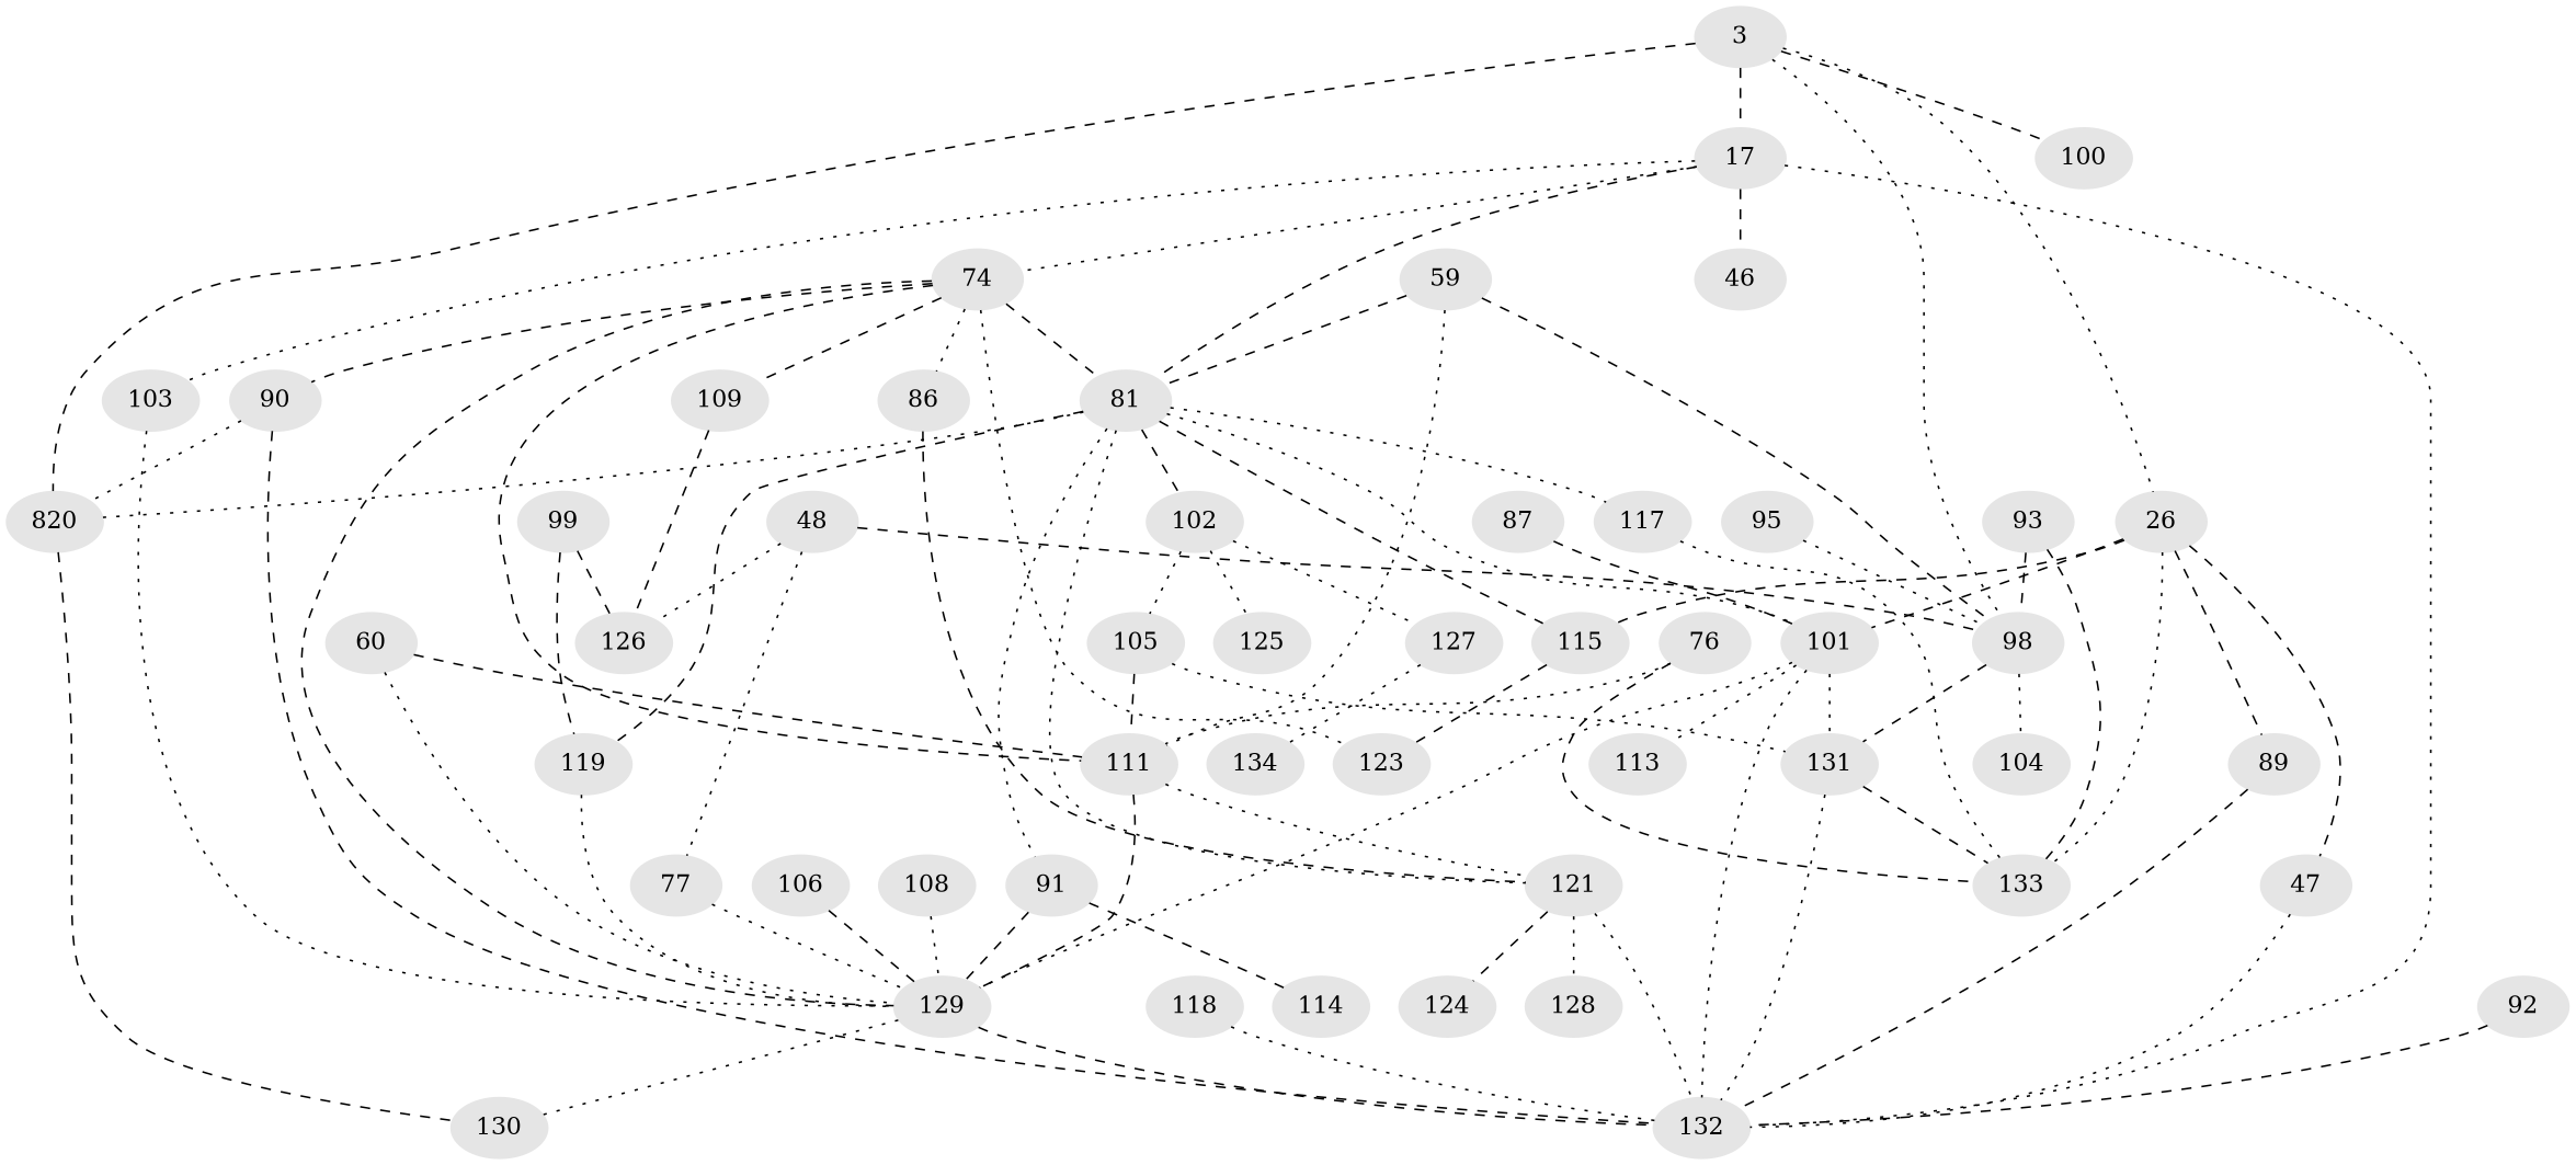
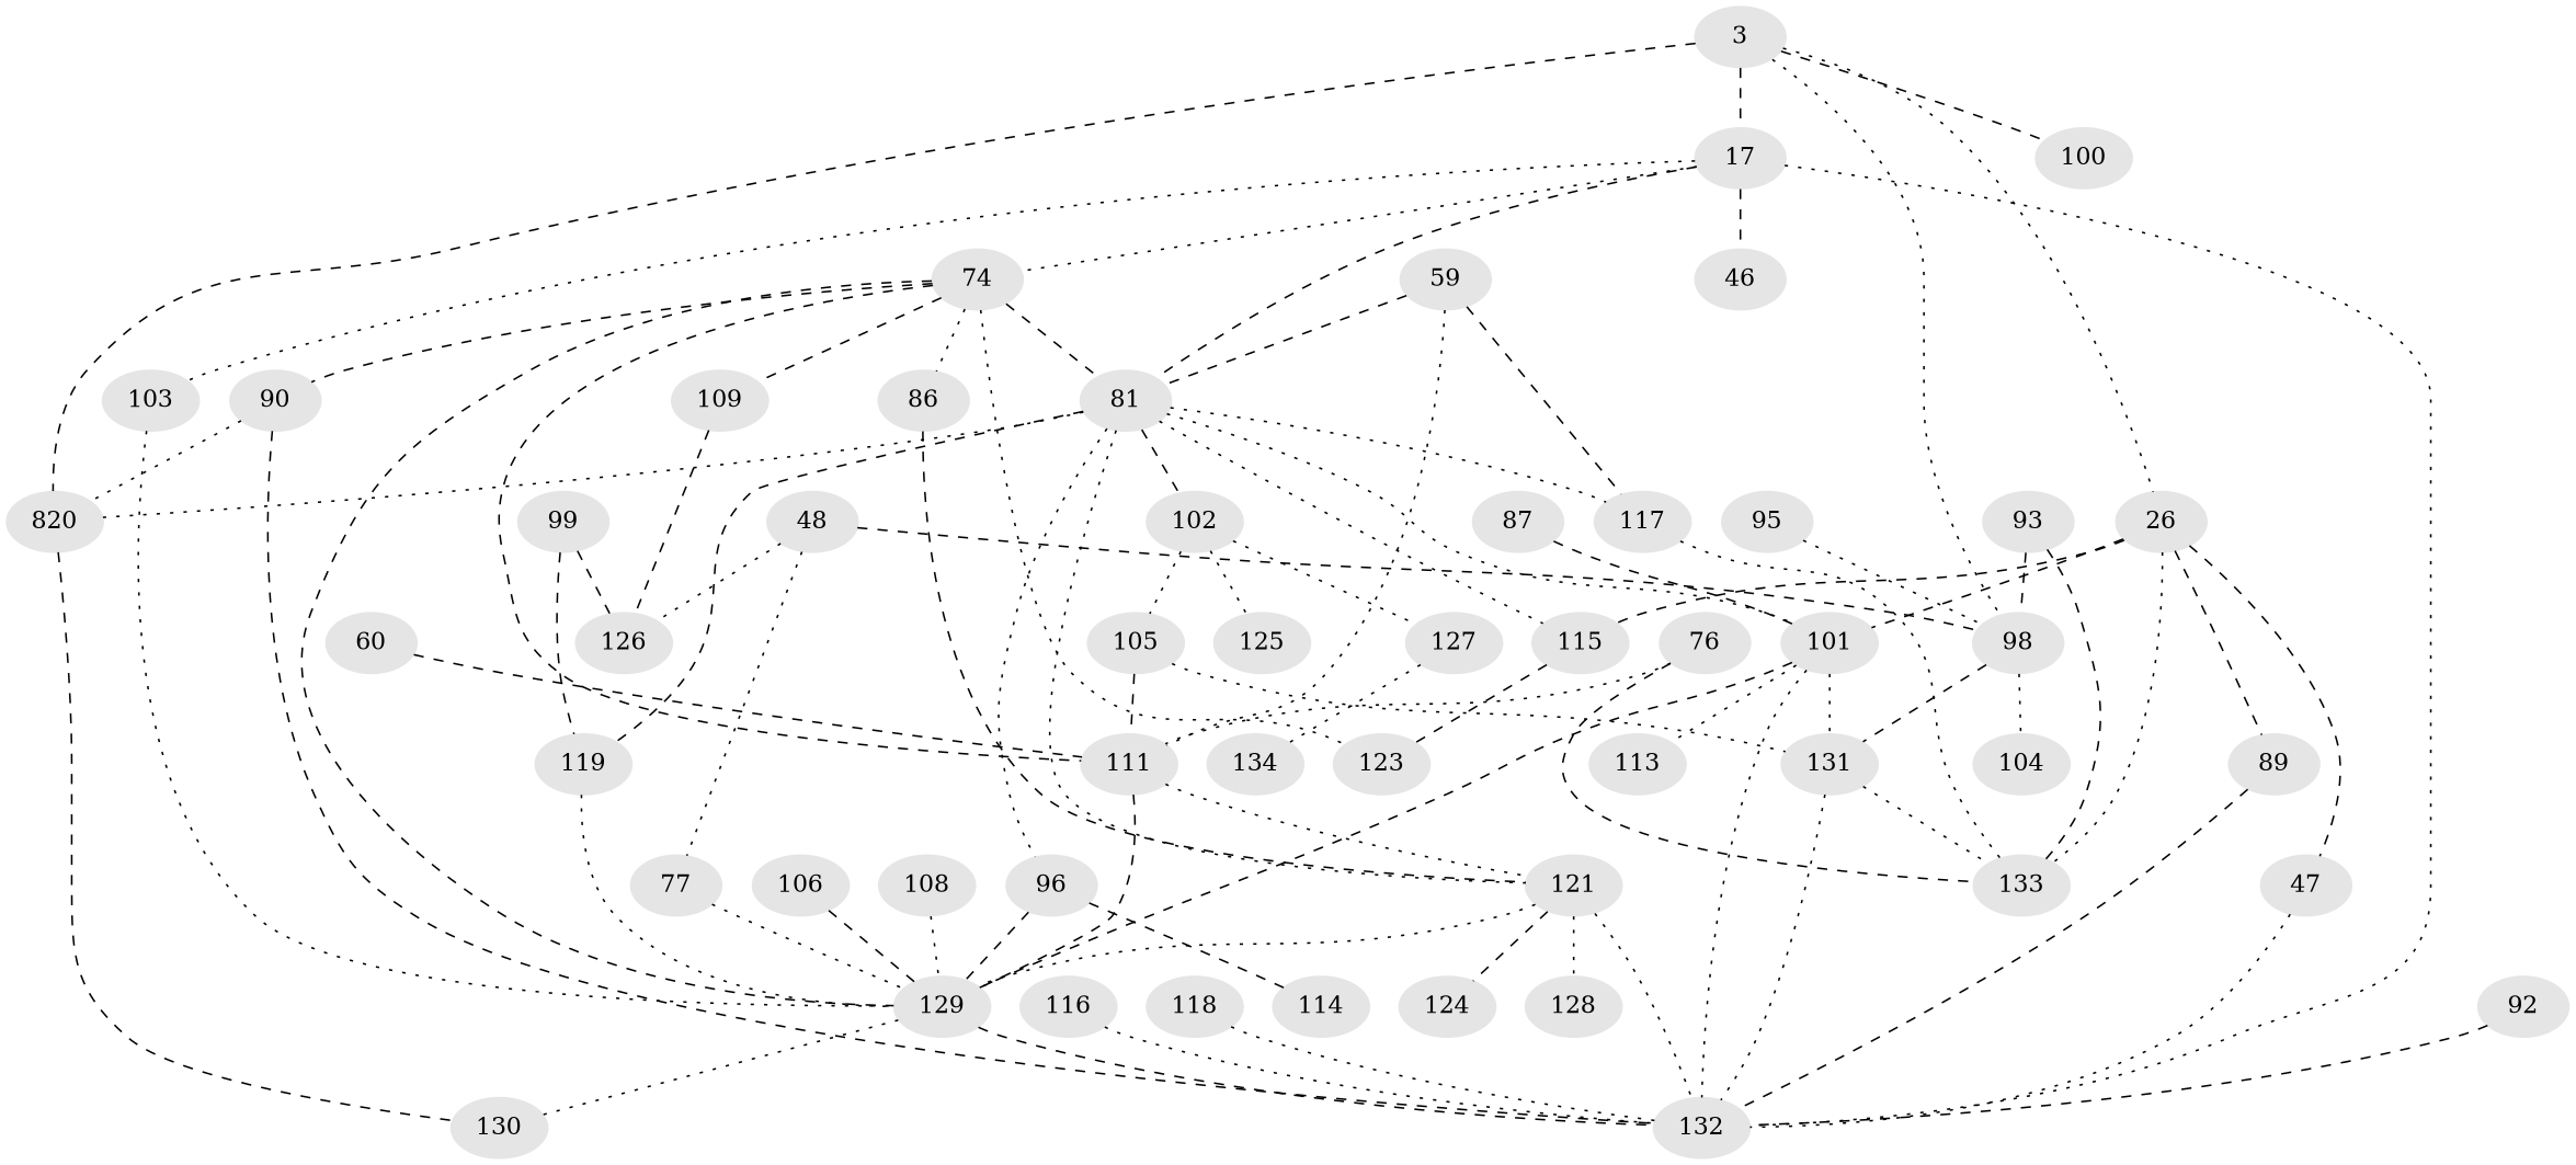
  graph {
    node [color=gray90 style=filled]
    edge [style=dashed]
    17 [super="+1"]
    46
    74 [super="+39+34+8"]
    81 [super="+79+57"]
    103
    132 [super="+50+110"]
    3
    26
    98 [super="+13+16"]
    100
    n11 [label=820 super="+7+12"]
    47
    89
    101 [super="+52+80+68"]
    115 [super="+73+58+82"]
    133 [super="+41"]
    104
    131 [super="+72"]
    130
    111 [super="+53"]
    86
    90 [super="+32"]
    109
    123 [super="+10+37+122"]
    129 [super="+51+71+42+11"]
-   91 [super="+88+66"]
+   91 [super="+88+66" label=96]
    102 [super="+36+45"]
    117 [super="+97"]
    119 [super="+107+94"]
    121 [super="+40+112"]
    113
    48
    77
    126 [super="+84"]
    59 [super="+30"]
    60
    76
    114 [super="+75"]
    105 [super="+78"]
    125
    127
    124
    128
    87
    92
    93
    95
    99
    134
    106 [super="+55"]
    108
+   116
    118
    17 -- 46
    17 -- 74 [style=dotted weight=2]
    17 -- 81
    17 -- 103 [style=dotted]
    17 -- 132 [style=dotted weight=3]
    74 -- 81 [weight=3]
    74 -- 111 [weight=3]
    74 -- 86 [style=dotted]
    74 -- 90
    74 -- 109
    74 -- 123 [style=dotted weight=2]
    74 -- 129
    81 -- n11 [style=dotted]
    81 -- 101 [style=dotted]
-   81 -- 115
+   81 -- 115 [style=dotted]
    81 -- 91 [style=dotted]
    81 -- 102
    81 -- 117 [style=dotted]
    81 -- 119 [weight=2]
    81 -- 121 [style=dotted weight=2]
    103 -- 129 [style=dotted]
    3 -- 17 [weight=2]
    3 -- 26 [style=dotted]
    3 -- 98 [style=dotted]
    3 -- 100
    3 -- n11 [weight=2]
    26 -- 47
    26 -- 89
    26 -- 101 [weight=2]
    26 -- 115
    26 -- 133 [style=dotted weight=2]
    98 -- 104 [style=dotted]
    98 -- 131 [weight=2]
    n11 -- 130
    47 -- 132 [style=dotted]
    89 -- 132
    101 -- 132 [style=dotted]
    101 -- 131 [style=dotted weight=2]
-   101 -- 129 [style=dotted]
+   101 -- 129
    101 -- 113 [style=dotted]
    115 -- 123 [weight=2]
    131 -- 132 [style=dotted]
-   131 -- 133
+   131 -- 133 [style=dotted]
    111 -- 129
    111 -- 121 [style=dotted weight=2]
    86 -- 121
    90 -- 132
    90 -- n11 [style=dotted]
    109 -- 126
    129 -- 132 [weight=2]
    129 -- 130 [style=dotted]
    91 -- 129 [weight=6]
    91 -- 114
    102 -- 105 [style=dotted]
    102 -- 125 [style=dotted]
    102 -- 127 [style=dotted]
    117 -- 133 [style=dotted]
    119 -- 129 [style=dotted weight=3]
    121 -- 132 [style=dotted weight=3]
-   60 -- 129 [style=dotted]
+   121 -- 129 [style=dotted]
    121 -- 124
    121 -- 128 [style=dotted weight=2]
    48 -- 98
    48 -- 77 [style=dotted]
    48 -- 126 [style=dotted weight=2]
    77 -- 129 [style=dotted]
    59 -- 81
-   59 -- 98
+   59 -- 117
    59 -- 111 [style=dotted]
    60 -- 111
    76 -- 133
    76 -- 111 [style=dotted]
    105 -- 131 [style=dotted]
    105 -- 111
    127 -- 134 [style=dotted]
    87 -- 101
    92 -- 132
    93 -- 98
    93 -- 133
    95 -- 98 [style=dotted]
    99 -- 119
    99 -- 126
    106 -- 129
    108 -- 129 [style=dotted]
+   116 -- 132 [style=dotted]
    118 -- 132 [style=dotted]
  }
